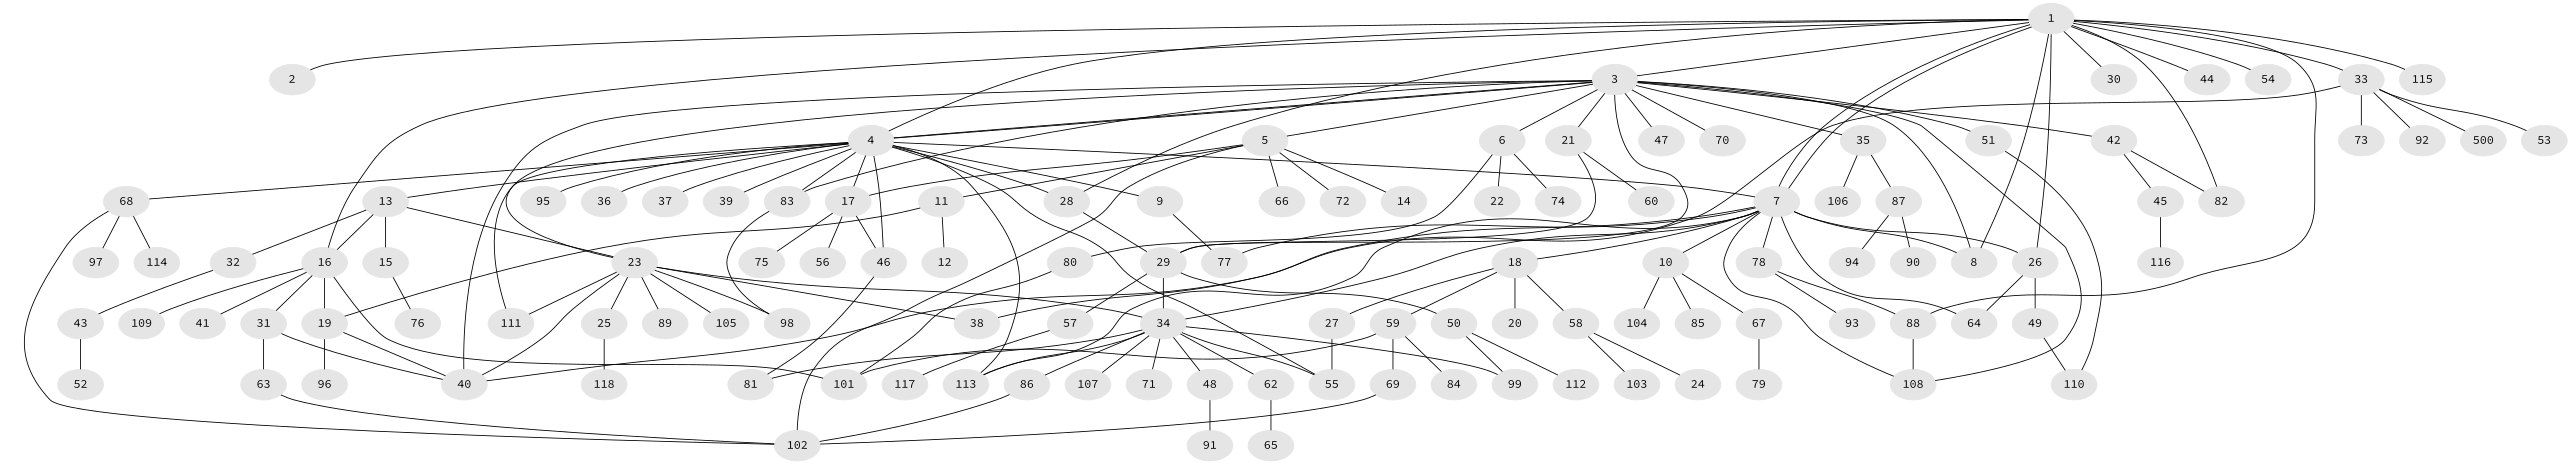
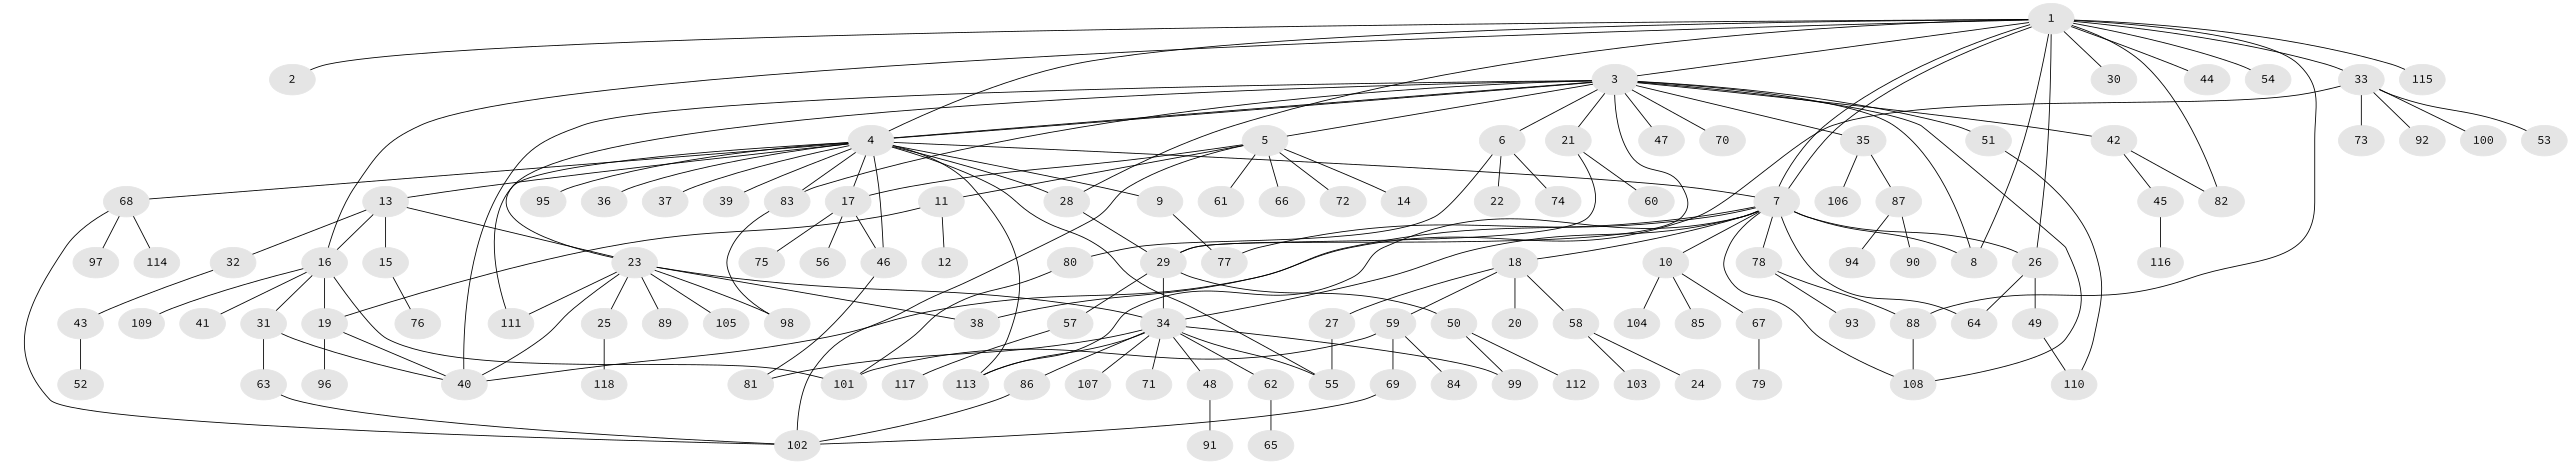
  graph {
    fontname="Source Code Pro"
    node [color=gray90 fontname="Source Code Pro" style=filled]
    edge [fontname="Source Code Pro"]
    1
    2
    3
    4
    7
    8
    16
    26
    28
    30
    33
    44
    54
    82
    88
    115
    5
    6
    21
    23
    29
    35
    40
    42
    47
    51
    70
    83
    108
    9
    13
    17
    36
    37
    39
    46
    55
    68
    95
    111
    113
    10
    18
    34
    64
    77
    78
    19
    31
    41
    101
    109
    49
    38
    53
    73
    92
-   100 [label=500]
+   100
    11
    14
+   61
    66
    72
    102
    22
    74
    80
    60
    25
    89
    98
    105
    50
    57
    87
    106
    45
    110
    15
    32
    56
    75
    81
    97
    114
    12
    67
    85
    104
    20
    27
    58
    59
    48
    62
    71
    86
    99
    107
    93
    79
    96
    76
    43
    63
    24
    103
    69
    84
    118
    112
    117
    52
    91
    65
    90
    94
    116
    1 -- 2
    1 -- 3
    1 -- 4
    1 -- 7
    1 -- 7
    1 -- 8
    1 -- 16
    1 -- 26
    1 -- 28
    1 -- 30
    1 -- 33
    1 -- 44
    1 -- 54
    1 -- 82
    1 -- 88
    1 -- 115
    3 -- 4
    3 -- 4
    3 -- 8
    3 -- 5
    3 -- 6
    3 -- 21
    3 -- 23
    3 -- 29
    3 -- 35
    3 -- 40
    3 -- 42
    3 -- 47
    3 -- 51
    3 -- 70
    3 -- 83
    3 -- 108
    4 -- 7
    4 -- 28
    4 -- 83
    4 -- 9
    4 -- 13
    4 -- 17
    4 -- 36
    4 -- 37
    4 -- 39
    4 -- 46
    4 -- 55
    4 -- 68
    4 -- 95
    4 -- 111
    4 -- 113
    7 -- 8
    7 -- 26
    7 -- 40
    7 -- 108
    7 -- 113
    7 -- 10
    7 -- 18
    7 -- 34
    7 -- 64
    7 -- 77
    7 -- 78
    16 -- 19
    16 -- 31
    16 -- 41
    16 -- 101
    16 -- 109
    26 -- 64
    26 -- 49
    28 -- 29
    33 -- 38
    33 -- 53
    33 -- 73
    33 -- 92
    33 -- 100
    88 -- 108
    5 -- 17
    5 -- 11
    5 -- 14
+   5 -- 61
    5 -- 66
    5 -- 72
    5 -- 102
    6 -- 22
    6 -- 74
    6 -- 80
    21 -- 29
    21 -- 60
    23 -- 40
    23 -- 111
    23 -- 34
    23 -- 38
    23 -- 25
    23 -- 89
    23 -- 98
    23 -- 105
    29 -- 34
    29 -- 50
    29 -- 57
    35 -- 87
    35 -- 106
    42 -- 82
    42 -- 45
    51 -- 110
    83 -- 98
    9 -- 77
    13 -- 16
    13 -- 23
    13 -- 15
    13 -- 32
    17 -- 46
    17 -- 56
    17 -- 75
    46 -- 81
    68 -- 102
    68 -- 97
    68 -- 114
    10 -- 67
    10 -- 85
    10 -- 104
    18 -- 20
    18 -- 27
    18 -- 58
    18 -- 59
    34 -- 55
    34 -- 113
    34 -- 81
    34 -- 48
    34 -- 62
    34 -- 71
    34 -- 86
    34 -- 99
    34 -- 107
    78 -- 88
    78 -- 93
    19 -- 40
    19 -- 96
    31 -- 40
    31 -- 63
    49 -- 110
    11 -- 19
    11 -- 12
    80 -- 101
    25 -- 118
    50 -- 99
    50 -- 112
    57 -- 117
    87 -- 90
    87 -- 94
    45 -- 116
    15 -- 76
    32 -- 43
    67 -- 79
    27 -- 55
    58 -- 24
    58 -- 103
    59 -- 101
    59 -- 69
    59 -- 84
    48 -- 91
    62 -- 65
    86 -- 102
    43 -- 52
    63 -- 102
    69 -- 102
  }
